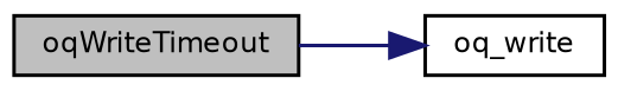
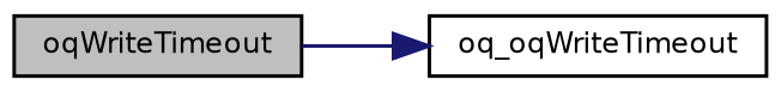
  digraph {
    rankdir=LR
    node [color=black fontname=Helvetica fontsize=8 shape=record]
    n1 [fillcolor=grey75 fontcolor=black height=0.2 label=oqWriteTimeout style=filled width=0.4]
-   n2 [height=0.2 label=oq_write width=0.4]
+   n2 [height=0.2 label=oq_oqWriteTimeout width=0.4]
    n1 -> n2 [color=midnightblue fontname=Helvetica fontsize=8 labelfontname=Helvetica labelfontsize=8 style=solid]
  }
